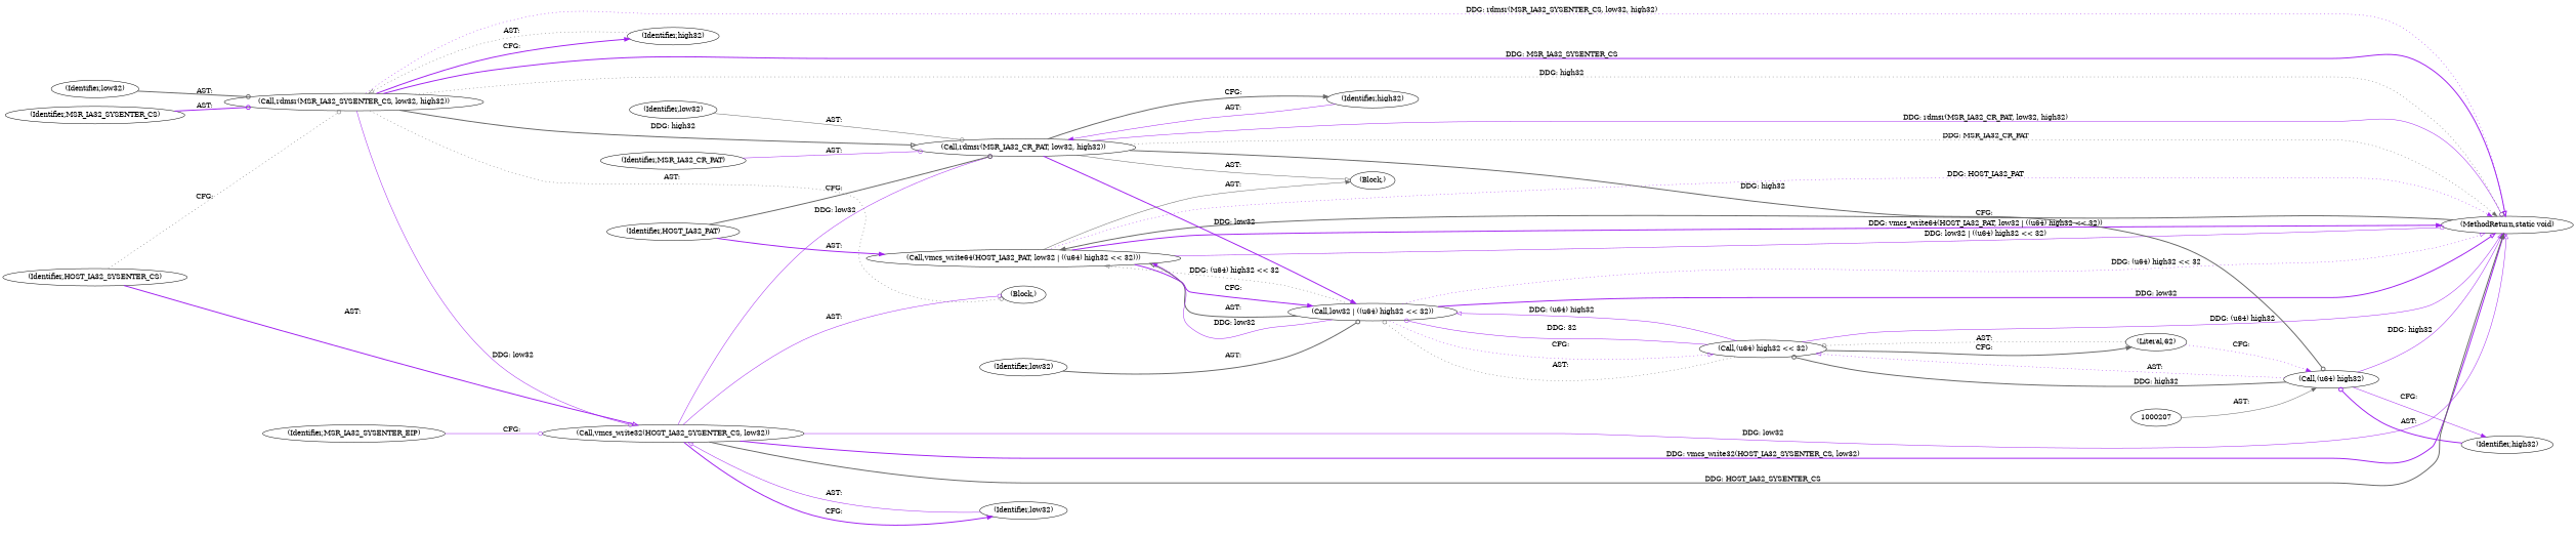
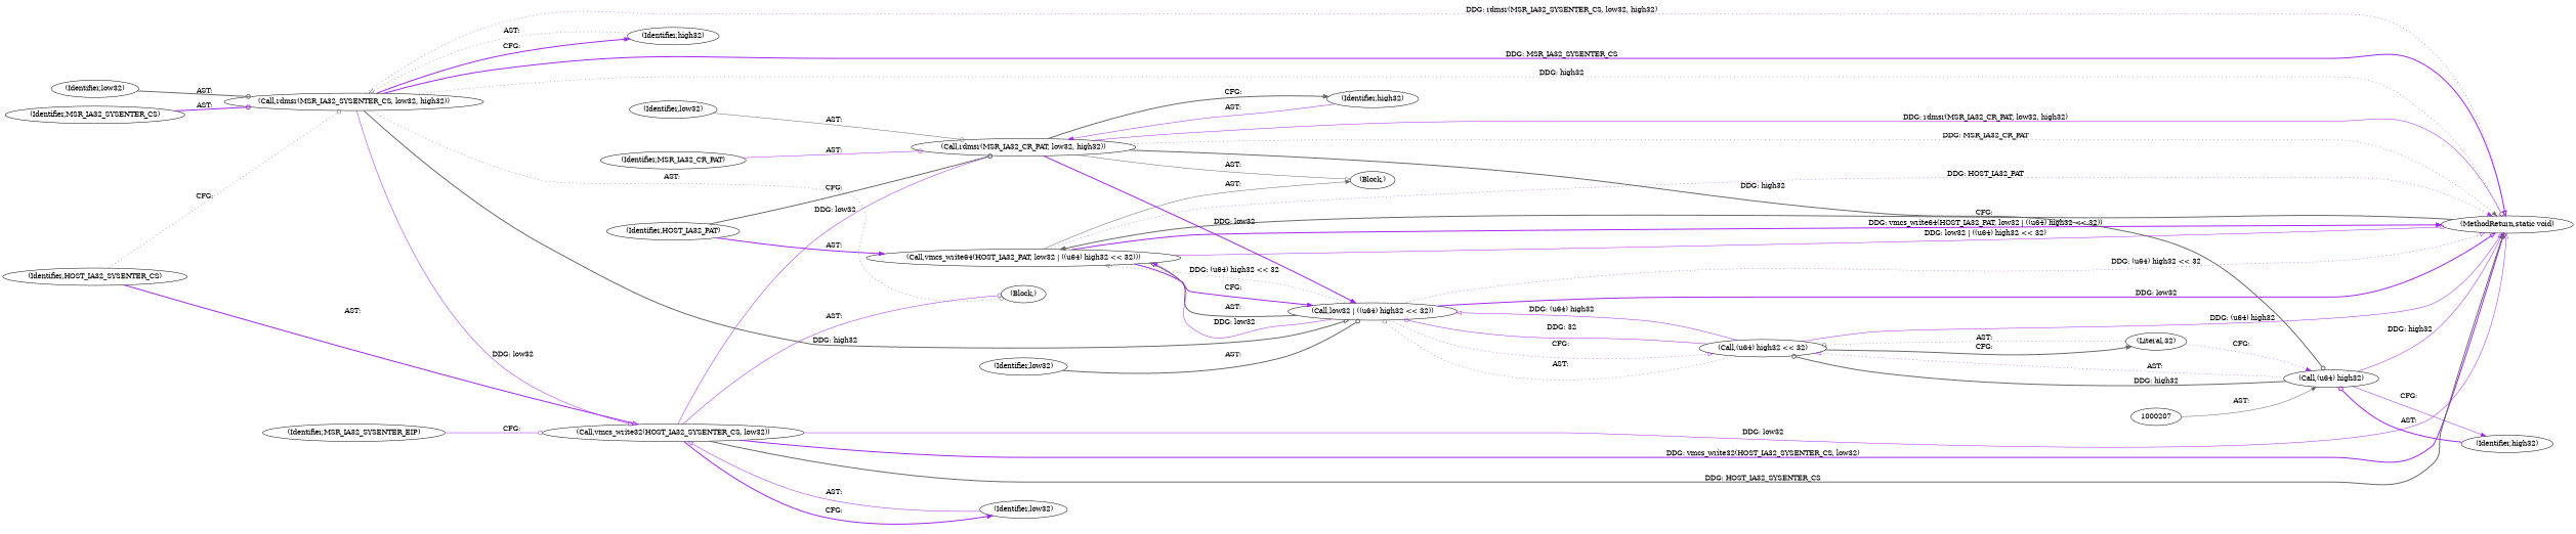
  digraph {
    rankdir=LR
    edge [arrowhead=odot color=purple style=bold]
    n1 [label="(Call,vmcs_write64(HOST_IA32_PAT, low32 | ((u64) high32 << 32)))"]
    n2 [label="(Call,low32 | ((u64) high32 << 32))"]
    n3 [label="(Block,)"]
    n4 [label="(MethodReturn,static void)"]
    n5 [label="(Call,(u64) high32 << 32)"]
-   n6 [label="(Literal,62)"]
+   n6 [label="(Literal,32)"]
    n7 [label="(Call,rdmsr(MSR_IA32_CR_PAT, low32, high32))"]
    n8 [label="(Call,(u64) high32)"]
    n9 [label="(Identifier,high32)"]
    n10 [label="(Identifier,high32)"]
    n11 [label="(Call,vmcs_write32(HOST_IA32_SYSENTER_CS, low32))"]
    n12 [label="(Block,)"]
    n13 [label="(Identifier,low32)"]
    n14 [label="(Call,rdmsr(MSR_IA32_SYSENTER_CS, low32, high32))"]
    n15 [label="(Identifier,high32)"]
    n16 [label="(Identifier,MSR_IA32_CR_PAT)"]
    n17 [label="(Identifier,MSR_IA32_SYSENTER_CS)"]
    n18 [label="(Identifier,HOST_IA32_SYSENTER_CS)"]
    n19 [label="(Identifier,low32)"]
    n20 [label="(Identifier,low32)"]
    n21 [label="(Identifier,HOST_IA32_PAT)"]
    n22 [label="(Identifier,MSR_IA32_SYSENTER_EIP)"]
    n23 [label="(Identifier,low32)"]
    1000207
    n1 -> n2 [arrowhead=normal label="CFG: "]
    n1 -> n3 [arrowhead=normal color=gray40 label="AST: " style=solid]
    n1 -> n4 [arrowhead=normal label="DDG: vmcs_write64(HOST_IA32_PAT, low32 | ((u64) high32 << 32))"]
    n1 -> n4 [label="DDG: low32 | ((u64) high32 << 32)" style=solid]
    n1 -> n4 [arrowhead=normal label="DDG: HOST_IA32_PAT" style=dotted]
    n2 -> n1 [arrowhead=onormal color=gray40 label="AST: "]
    n2 -> n1 [arrowhead=normal label="DDG: low32" style=solid]
    n2 -> n1 [arrowhead=onormal color=gray40 label="DDG: (u64) high32 << 32" style=dotted]
    n2 -> n4 [arrowhead=onormal label="DDG: (u64) high32 << 32" style=dotted]
    n2 -> n4 [arrowhead=onormal label="DDG: low32"]
    n2 -> n5 [arrowhead=onormal label="CFG: " style=dotted]
    n4 -> n1 [arrowhead=normal color=gray40 label="CFG: "]
    n5 -> n2 [color=gray40 label="AST: " style=dotted]
    n5 -> n2 [arrowhead=onormal label="DDG: (u64) high32" style=solid]
    n5 -> n2 [label="DDG: 32" style=solid]
    n5 -> n4 [arrowhead=onormal label="DDG: (u64) high32" style=solid]
    n5 -> n6 [arrowhead=normal color=gray40 label="CFG: "]
    n6 -> n5 [color=gray40 label="AST: " style=dotted]
    n6 -> n8 [arrowhead=normal label="CFG: " style=dotted]
    n7 -> n2 [arrowhead=normal label="DDG: low32"]
    n7 -> n3 [arrowhead=onormal color=gray40 label="AST: " style=solid]
    n7 -> n4 [label="DDG: rdmsr(MSR_IA32_CR_PAT, low32, high32)" style=solid]
    n7 -> n4 [arrowhead=normal color=gray40 label="DDG: MSR_IA32_CR_PAT" style=dotted]
    n7 -> n8 [color=gray40 label="DDG: high32"]
    n7 -> n9 [arrowhead=normal color=gray40 label="CFG: "]
    n8 -> n4 [arrowhead=normal label="DDG: high32" style=solid]
    n8 -> n5 [arrowhead=onormal label="AST: " style=dotted]
    n8 -> n5 [color=gray40 label="DDG: high32"]
    n8 -> n10 [arrowhead=normal label="CFG: " style=solid]
    n9 -> n7 [arrowhead=normal label="AST: " style=solid]
    n10 -> n8 [label="AST: "]
    n11 -> n4 [label="DDG: vmcs_write32(HOST_IA32_SYSENTER_CS, low32)"]
    n11 -> n4 [arrowhead=normal color=gray40 label="DDG: HOST_IA32_SYSENTER_CS"]
    n11 -> n4 [arrowhead=onormal label="DDG: low32" style=solid]
    n11 -> n7 [label="DDG: low32" style=solid]
    n11 -> n12 [label="AST: " style=solid]
    n11 -> n13 [arrowhead=normal label="CFG: "]
    n13 -> n11 [arrowhead=onormal label="AST: " style=solid]
    n14 -> n4 [arrowhead=onormal label="DDG: rdmsr(MSR_IA32_SYSENTER_CS, low32, high32)" style=dotted]
    n14 -> n4 [arrowhead=onormal label="DDG: MSR_IA32_SYSENTER_CS"]
    n14 -> n4 [color=gray40 label="DDG: high32" style=dotted]
-   n14 -> n7 [arrowhead=onormal color=gray40 label="DDG: high32"]
+   n14 -> n2 [arrowhead=onormal color=gray40 label="DDG: high32"]
    n14 -> n11 [label="DDG: low32" style=solid]
    n14 -> n12 [color=gray40 label="AST: " style=dotted]
    n14 -> n15 [arrowhead=normal label="CFG: "]
    n15 -> n14 [arrowhead=onormal color=gray40 label="AST: " style=dotted]
    n16 -> n7 [label="AST: " style=solid]
    n17 -> n14 [label="AST: "]
    n18 -> n11 [arrowhead=onormal label="AST: "]
    n18 -> n14 [color=gray40 label="CFG: " style=dotted]
    n19 -> n2 [color=gray40 label="AST: "]
    n20 -> n7 [color=gray40 label="AST: " style=solid]
    n21 -> n1 [arrowhead=normal label="AST: "]
    n21 -> n7 [color=gray40 label="CFG: "]
    n22 -> n11 [label="CFG: " style=solid]
    n23 -> n14 [color=gray40 label="AST: "]
    1000207 -> n8 [arrowhead=normal color=gray40 label="AST: " style=solid]
  }
